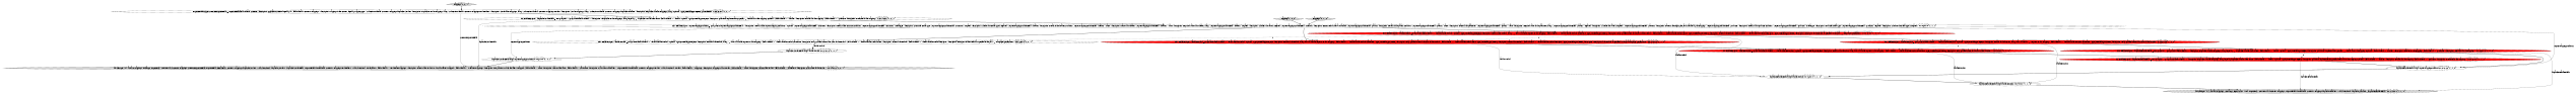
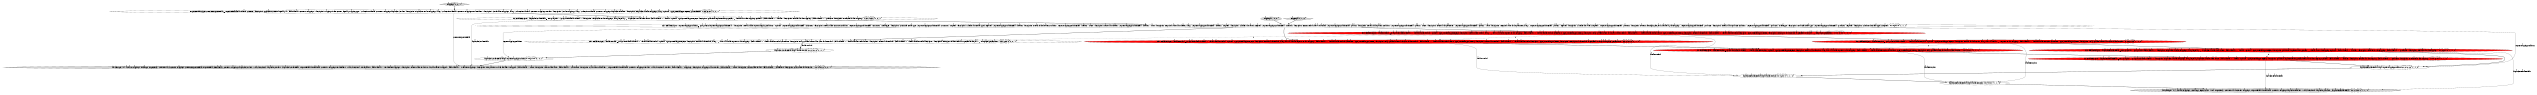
  digraph {
    node [fillcolor=white shape=ellipse style=filled]
    edge [style=bold]
    n1 [fillcolor=lightgray label="mappings['0', '0', '1']" shape=diamond]
    n2 [label="ResponseFieldsSnippet commonResponseFields = responseFields(fieldWithPath(\"contexts\").description(\"Application contexts keyed by id.\"),fieldWithPath(\"contexts.*.mappings\").description(\"Mappings in the context, keyed by mapping type.\"),subsectionWithPath(\"contexts.*.mappings.dispatcherServlets\").description(\"Dispatcher servlet mappings, if any.\"),subsectionWithPath(\"contexts.*.mappings.servletFilters\").description(\"Servlet filter mappings, if any.\"),subsectionWithPath(\"contexts.*.mappings.servlets\").description(\"Servlet mappings, if any.\"),subsectionWithPath(\"contexts.*.mappings.dispatcherHandlers\").description(\"Dispatcher handler mappings, if any.\").optional().type(JsonFieldType.OBJECT),parentIdField())@@@3@@@['0', '0', '1']"]
    n3 [label="dispatcherHandlerFields.addAll(requestMappingConditions)@@@7@@@['1', '1', '0']"]
    n4 [label="dispatcherHandlerFields.addAll(handlerMethod)@@@8@@@['1', '1', '0']"]
    n5 [fillcolor=red label="List<FieldDescriptor> dispatcherHandlerFields = new ArrayList<>(Arrays.asList(fieldWithPath(\"*\").description(\"Dispatcher handler mappings, if any, keyed by \" + \"dispatcher handler bean name.\"),fieldWithPath(\"*.((.details\").optional().type(JsonFieldType.OBJECT).description(\"Additional implementation-specific \" + \"details about the mapping. Optional.\"),fieldWithPath(\"*.((.handler\").description(\"Handler for the mapping.\"),fieldWithPath(\"*.((.predicate\").description(\"Predicate for the mapping.\")))@@@6@@@['1', '0', '0']"]
    n6 [fillcolor=lightgray label="this.client.get().uri(\"/actuator/mappings\").exchange().expectStatus().isOk().expectBody().consumeWith(document(\"mappings\",responseFields(beneathPath(\"contexts.*.mappings.dispatcherHandlers\").withSubsectionId(\"dispatcher-handlers\"),dispatcherHandlerFields)))@@@10@@@['1', '1', '0']"]
    n7 [fillcolor=red label="List<FieldDescriptor> dispatcherHandlerFields = new ArrayList<>(Arrays.asList(fieldWithPath(\"*\").description(\"Dispatcher handler mappings, if any, keyed by dispatcher handler bean name.\"),fieldWithPath(\"*.((.details\").optional().type(JsonFieldType.OBJECT).description(\"Additional implementation-specific details about the mapping. Optional.\"),fieldWithPath(\"*.((.handler\").description(\"Handler for the mapping.\"),fieldWithPath(\"*.((.predicate\").description(\"Predicate for the mapping.\")))@@@6@@@['0', '1', '0']"]
    n8 [fillcolor=red label="List<FieldDescriptor> handlerFunction = Arrays.asList(fieldWithPath(\"*.((.details.handlerFunction\").optional().type(JsonFieldType.OBJECT).description(\"Details of the function, if any, that will handle requests to this mapping.\"),fieldWithPath(\"*.((.details.handlerFunction.className\").type(JsonFieldType.STRING).description(\"Fully qualified name of the class of the function.\"))@@@5@@@['0', '1', '0']"]
    n9 [label="dispatcherHandlerFields.addAll(handlerFunction)@@@9@@@['1', '1', '0']"]
    n10 [fillcolor=lightgray label="mappings['0', '1', '0']" shape=diamond]
    n11 [label="List<FieldDescriptor> requestMappingConditions = Arrays.asList(requestMappingConditionField(\"\").description(\"Details of the request mapping conditions.\").optional(),requestMappingConditionField(\".consumes\").description(\"Details of the consumes condition\"),requestMappingConditionField(\".consumes.((.mediaType\").description(\"Consumed media type.\"),requestMappingConditionField(\".consumes.((.negated\").description(\"Whether the media type is negated.\"),requestMappingConditionField(\".headers\").description(\"Details of the headers condition.\"),requestMappingConditionField(\".headers.((.name\").description(\"Name of the header.\"),requestMappingConditionField(\".headers.((.value\").description(\"Required value of the header, if any.\"),requestMappingConditionField(\".headers.((.negated\").description(\"Whether the value is negated.\"),requestMappingConditionField(\".methods\").description(\"HTTP methods that are handled.\"),requestMappingConditionField(\".params\").description(\"Details of the params condition.\"),requestMappingConditionField(\".params.((.name\").description(\"Name of the parameter.\"),requestMappingConditionField(\".params.((.value\").description(\"Required value of the parameter, if any.\"),requestMappingConditionField(\".params.((.negated\").description(\"Whether the value is negated.\"),requestMappingConditionField(\".patterns\").description(\"Patterns identifying the paths handled by the mapping.\"),requestMappingConditionField(\".produces\").description(\"Details of the produces condition.\"),requestMappingConditionField(\".produces.((.mediaType\").description(\"Produced media type.\"),requestMappingConditionField(\".produces.((.negated\").description(\"Whether the media type is negated.\"))@@@5@@@['1', '1', '1']"]
    n12 [label="dispatcherServletFields.addAll(handlerMethod)@@@7@@@['0', '0', '1']"]
    n13 [label="dispatcherServletFields.addAll(requestMappingConditions)@@@8@@@['0', '0', '1']"]
    n14 [fillcolor=lightgray label="this.client.get().uri(\"/actuator/mappings\").exchange().expectBody().consumeWith(document(\"mappings\",commonResponseFields,responseFields(beneathPath(\"contexts.*.mappings.dispatcherServlets\").withSubsectionId(\"dispatcher-servlets\"),dispatcherServletFields),responseFields(beneathPath(\"contexts.*.mappings.servletFilters\").withSubsectionId(\"servlet-filters\"),fieldWithPath(\"((.servletNameMappings\").description(\"Names of the servlets to which the filter is mapped.\"),fieldWithPath(\"((.urlPatternMappings\").description(\"URL pattern to which the filter is mapped.\"),fieldWithPath(\"((.name\").description(\"Name of the filter.\"),fieldWithPath(\"((.className\").description(\"Class name of the filter\")),responseFields(beneathPath(\"contexts.*.mappings.servlets\").withSubsectionId(\"servlets\"),fieldWithPath(\"((.mappings\").description(\"Mappings of the servlet.\"),fieldWithPath(\"((.name\").description(\"Name of the servlet.\"),fieldWithPath(\"((.className\").description(\"Class name of the servlet\"))))@@@9@@@['0', '0', '1']"]
    n15 [label="List<FieldDescriptor> dispatcherServletFields = new ArrayList<>(Arrays.asList(fieldWithPath(\"*\").description(\"Dispatcher servlet mappings, if any, keyed by \" + \"dispatcher servlet bean name.\"),fieldWithPath(\"*.((.details\").optional().type(JsonFieldType.OBJECT).description(\"Additional implementation-specific \" + \"details about the mapping. Optional.\"),fieldWithPath(\"*.((.handler\").description(\"Handler for the mapping.\"),fieldWithPath(\"*.((.predicate\").description(\"Predicate for the mapping.\")))@@@4@@@['0', '0', '1']"]
    n16 [fillcolor=red label="List<FieldDescriptor> handlerMethod = Arrays.asList(fieldWithPath(\"*.((.details.handlerMethod\").optional().type(JsonFieldType.OBJECT).description(\"Details of the method, if any, \" + \"that will handle requests to this mapping.\"),fieldWithPath(\"*.((.details.handlerMethod.className\").type(JsonFieldType.STRING).description(\"Fully qualified name of the class of the method.\"),fieldWithPath(\"*.((.details.handlerMethod.name\").type(JsonFieldType.STRING).description(\"Name of the method.\"),fieldWithPath(\"*.((.details.handlerMethod.descriptor\").type(JsonFieldType.STRING).description(\"Descriptor of the method as specified in the Java \" + \"Language Specification.\"))@@@4@@@['1', '0', '0']"]
    n17 [fillcolor=red label="List<FieldDescriptor> handlerMethod = Arrays.asList(fieldWithPath(\"*.((.details.handlerMethod\").optional().type(JsonFieldType.OBJECT).description(\"Details of the method, if any, that will handle requests to this mapping.\"),fieldWithPath(\"*.((.details.handlerMethod.className\").type(JsonFieldType.STRING).description(\"Fully qualified name of the class of the method.\"),fieldWithPath(\"*.((.details.handlerMethod.name\").type(JsonFieldType.STRING).description(\"Name of the method.\"),fieldWithPath(\"*.((.details.handlerMethod.descriptor\").type(JsonFieldType.STRING).description(\"Descriptor of the method as specified in the Java Language Specification.\"))@@@4@@@['0', '1', '0']"]
    n18 [label="List<FieldDescriptor> handlerMethod = Arrays.asList(fieldWithPath(\"*.((.details.handlerMethod\").optional().type(JsonFieldType.OBJECT).description(\"Details of the method, if any, \" + \"that will handle requests to this mapping.\"),fieldWithPath(\"*.((.details.handlerMethod.className\").description(\"Fully qualified name of the class of the method.\"),fieldWithPath(\"*.((.details.handlerMethod.name\").description(\"Name of the method.\"),fieldWithPath(\"*.((.details.handlerMethod.descriptor\").description(\"Descriptor of the method as specified in the Java \" + \"Language Specification.\"))@@@6@@@['0', '0', '1']"]
    n19 [fillcolor=red label="List<FieldDescriptor> handlerFunction = Arrays.asList(fieldWithPath(\"*.((.details.handlerFunction\").optional().type(JsonFieldType.OBJECT).description(\"Details of the function, if any, that will handle \" + \"requests to this mapping.\"),fieldWithPath(\"*.((.details.handlerFunction.className\").type(JsonFieldType.STRING).description(\"Fully qualified name of the class of the function.\"))@@@5@@@['1', '0', '0']"]
-   n20 [fillcolor=lightgray label="mappings['1', '0', '0']" shape=diamond]
+   n20 [fillcolor=lightgray label="mappings['1', '0', '0']"]
    n1 -> n2
    n2 -> n14 [label=commonResponseFields style=solid]
    n2 -> n15
    n3 -> n4
    n4 -> n9
    n5 -> n3
    n5 -> n6 [label=dispatcherHandlerFields style=solid]
    n5 -> n7 [label=0 style=dashed]
    n7 -> n3
    n7 -> n6 [label=dispatcherHandlerFields style=solid]
    n8 -> n7
    n8 -> n9 [label=handlerFunction style=solid]
    n9 -> n6
    n10 -> n11
    n11 -> n3 [label=requestMappingConditions style=solid]
    n11 -> n13 [label=requestMappingConditions style=solid]
    n11 -> n16
    n11 -> n17
    n11 -> n18
    n12 -> n13
    n13 -> n14
    n15 -> n11
    n15 -> n14 [label=dispatcherServletFields style=solid]
    n16 -> n4 [label=handlerMethod style=solid]
    n16 -> n17 [label=0 style=dashed]
    n16 -> n18 [label=0 style=dashed]
    n16 -> n19
    n17 -> n4 [label=handlerMethod style=solid]
    n17 -> n8
    n18 -> n12 [label=handlerMethod style=solid]
    n18 -> n12
    n19 -> n5
    n19 -> n8 [label=0 style=dashed]
    n19 -> n9 [label=handlerFunction style=solid]
    n20 -> n11
  }
